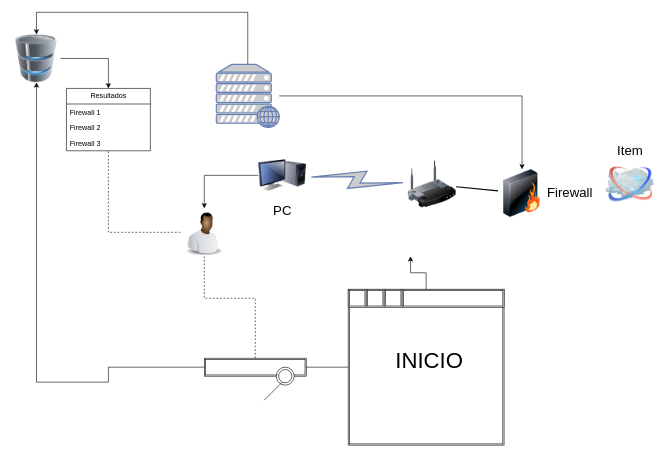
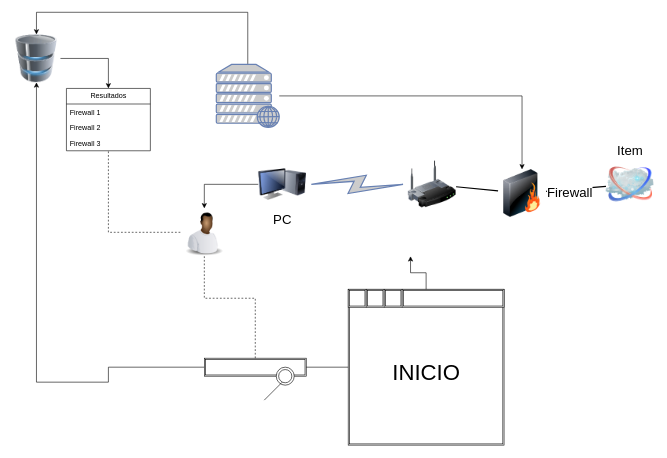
  <mxCell id="0" />
  <mxCell id="1" parent="0" />
  <mxCell id="2" style="edgeStyle=none;rounded=0;html=1;labelBackgroundColor=none;endArrow=none;strokeWidth=2;fontFamily=Verdana;fontSize=22" edge="1" parent="1" source="3" target="6"><mxGeometry relative="1" as="geometry" /></mxCell>
  <mxCell id="3" value="" style="image;html=1;labelBackgroundColor=#ffffff;image=img/lib/clip_art/networking/Wireless_Router_128x128.png;rounded=1;shadow=0;comic=0;strokeWidth=2;fontSize=22" vertex="1" parent="1"><mxGeometry x="680" y="267" width="80" height="80" as="geometry" /></mxCell>
  <mxCell id="4" value="Item" style="image;html=1;labelBackgroundColor=#ffffff;image=img/lib/clip_art/networking/Cloud_128x128.png;rounded=1;shadow=0;comic=0;strokeWidth=2;fontSize=22;labelPosition=center;verticalLabelPosition=top;align=center;verticalAlign=bottom;" vertex="1" parent="1"><mxGeometry x="1010" y="267" width="80" height="80" as="geometry" /></mxCell>
+ <mxCell id="5" style="edgeStyle=none;rounded=0;html=1;labelBackgroundColor=none;endArrow=none;strokeWidth=2;fontFamily=Verdana;fontSize=22" edge="1" parent="1" source="6" target="4"><mxGeometry relative="1" as="geometry" /></mxCell>
  <mxCell id="6" value="Firewall" style="image;html=1;labelBackgroundColor=#ffffff;image=img/lib/clip_art/networking/Firewall_128x128.png;rounded=1;shadow=0;comic=0;strokeWidth=2;fontSize=22;labelPosition=right;verticalLabelPosition=middle;align=left;verticalAlign=middle;" vertex="1" parent="1"><mxGeometry x="830" y="282" width="80" height="80" as="geometry" /></mxCell>
  <mxCell id="7" style="edgeStyle=orthogonalEdgeStyle;rounded=0;orthogonalLoop=1;jettySize=auto;html=1;exitX=0;exitY=0.5;exitDx=0;exitDy=0;entryX=0.5;entryY=0;entryDx=0;entryDy=0;" edge="1" parent="1" source="8" target="13"><mxGeometry relative="1" as="geometry" /></mxCell>
- <mxCell id="8" value="PC" style="image;html=1;labelBackgroundColor=#ffffff;image=img/lib/clip_art/computers/Monitor_Tower_128x128.png;rounded=1;shadow=0;comic=0;strokeWidth=2;fontSize=22" vertex="1" parent="1"><mxGeometry x="430" y="252" width="80" height="80" as="geometry" /></mxCell>
+ <mxCell id="8" value="PC" style="image;html=1;labelBackgroundColor=#ffffff;image=img/lib/clip_art/computers/Monitor_Tower_128x128.png;rounded=1;shadow=0;comic=0;strokeWidth=2;fontSize=22" vertex="1" parent="1"><mxGeometry x="430" y="267" width="80" height="80" as="geometry" /></mxCell>
  <mxCell id="9" value="" style="html=1;fillColor=#CCCCCC;strokeColor=#6881B3;gradientColor=none;gradientDirection=north;strokeWidth=2;shape=mxgraph.networks.comm_link_edge;html=1;labelBackgroundColor=none;endArrow=none;fontFamily=Verdana;fontSize=22;fontColor=#000000;fontStyle=1" edge="1" parent="1" source="8" target="3"><mxGeometry width="100" height="100" relative="1" as="geometry"><mxPoint x="610" y="608.957" as="sourcePoint" /><mxPoint x="760" y="635.043" as="targetPoint" /></mxGeometry></mxCell>
  <mxCell id="10" style="edgeStyle=orthogonalEdgeStyle;rounded=0;orthogonalLoop=1;jettySize=auto;html=1;" edge="1" parent="1" source="12" target="6"><mxGeometry relative="1" as="geometry" /></mxCell>
  <mxCell id="11" style="edgeStyle=orthogonalEdgeStyle;rounded=0;orthogonalLoop=1;jettySize=auto;html=1;" edge="1" parent="1" source="12" target="15"><mxGeometry relative="1" as="geometry"><Array as="points"><mxPoint x="413" y="20" /><mxPoint x="60" y="20" /></Array></mxGeometry></mxCell>
  <mxCell id="12" value="" style="fontColor=#0066CC;verticalAlign=top;verticalLabelPosition=bottom;labelPosition=center;align=center;html=1;outlineConnect=0;fillColor=#CCCCCC;strokeColor=#6881B3;gradientColor=none;gradientDirection=north;strokeWidth=2;shape=mxgraph.networks.web_server;" vertex="1" parent="1"><mxGeometry x="360" y="107" width="105" height="105" as="geometry" /></mxCell>
  <mxCell id="13" value="" style="image;html=1;image=img/lib/clip_art/people/Worker_Black_128x128.png" vertex="1" parent="1"><mxGeometry x="300" y="347" width="80" height="80" as="geometry" /></mxCell>
  <mxCell id="14" style="edgeStyle=orthogonalEdgeStyle;rounded=0;orthogonalLoop=1;jettySize=auto;html=1;" edge="1" parent="1" source="15" target="26"><mxGeometry relative="1" as="geometry" /></mxCell>
  <mxCell id="15" value="" style="image;html=1;image=img/lib/clip_art/computers/Database_128x128.png" vertex="1" parent="1"><mxGeometry x="20" y="57" width="80" height="80" as="geometry" /></mxCell>
  <mxCell id="16" value="" style="shape=ext;double=1;whiteSpace=wrap;html=1;aspect=fixed;" vertex="1" parent="1"><mxGeometry x="580" y="482" width="260" height="260" as="geometry" /></mxCell>
  <mxCell id="17" value="" style="shape=ext;double=1;whiteSpace=wrap;html=1;aspect=fixed;" vertex="1" parent="1"><mxGeometry x="580" y="482" width="30" height="30" as="geometry" /></mxCell>
  <mxCell id="18" value="" style="shape=ext;double=1;whiteSpace=wrap;html=1;aspect=fixed;" vertex="1" parent="1"><mxGeometry x="610" y="482" width="30" height="30" as="geometry" /></mxCell>
  <mxCell id="19" value="" style="shape=ext;double=1;whiteSpace=wrap;html=1;aspect=fixed;" vertex="1" parent="1"><mxGeometry x="640" y="482" width="30" height="30" as="geometry" /></mxCell>
  <mxCell id="20" value="" style="shape=ext;double=1;rounded=0;whiteSpace=wrap;html=1;" vertex="1" parent="1"><mxGeometry x="670" y="482" width="170" height="30" as="geometry" /></mxCell>
- <mxCell id="21" value="INICIO" style="text;html=1;align=center;verticalAlign=middle;whiteSpace=wrap;rounded=0;fontSize=37;" vertex="1" parent="1"><mxGeometry x="627.5" y="552" width="175" height="100" as="geometry" /></mxCell>
+ <mxCell id="21" value="INICIO" style="text;html=1;align=center;verticalAlign=middle;whiteSpace=wrap;rounded=0;fontSize=37;" vertex="1" parent="1"><mxGeometry x="622.5" y="572" width="175" height="100" as="geometry" /></mxCell>
  <mxCell id="22" style="edgeStyle=orthogonalEdgeStyle;rounded=0;orthogonalLoop=1;jettySize=auto;html=1;" edge="1" parent="1" source="23" target="15"><mxGeometry relative="1" as="geometry"><Array as="points"><mxPoint x="180" y="637" /><mxPoint x="60" y="637" /></Array></mxGeometry></mxCell>
  <mxCell id="23" value="" style="shape=ext;double=1;rounded=0;whiteSpace=wrap;html=1;" vertex="1" parent="1"><mxGeometry x="340" y="597" width="170" height="30" as="geometry" /></mxCell>
  <mxCell id="24" value="" style="endArrow=none;html=1;rounded=0;" edge="1" parent="1" source="23" target="16"><mxGeometry width="50" height="50" relative="1" as="geometry"><mxPoint x="810" y="557" as="sourcePoint" /><mxPoint x="860" y="507" as="targetPoint" /></mxGeometry></mxCell>
  <mxCell id="25" style="edgeStyle=orthogonalEdgeStyle;rounded=0;orthogonalLoop=1;jettySize=auto;html=1;" edge="1" parent="1" source="16" target="34"><mxGeometry relative="1" as="geometry"><mxPoint x="910" y="612" as="targetPoint" /></mxGeometry></mxCell>
  <mxCell id="26" value="Resultados" style="swimlane;fontStyle=0;childLayout=stackLayout;horizontal=1;startSize=26;fillColor=none;horizontalStack=0;resizeParent=1;resizeParentMax=0;resizeLast=0;collapsible=1;marginBottom=0;html=1;" vertex="1" parent="1"><mxGeometry x="110" y="147" width="140" height="104" as="geometry" /></mxCell>
  <mxCell id="27" value="Firewall 1" style="text;strokeColor=none;fillColor=none;align=left;verticalAlign=top;spacingLeft=4;spacingRight=4;overflow=hidden;rotatable=0;points=[[0,0.5],[1,0.5]];portConstraint=eastwest;whiteSpace=wrap;html=1;" vertex="1" parent="26"><mxGeometry y="26" width="140" height="26" as="geometry" /></mxCell>
  <mxCell id="28" value="Firewall 2" style="text;strokeColor=none;fillColor=none;align=left;verticalAlign=top;spacingLeft=4;spacingRight=4;overflow=hidden;rotatable=0;points=[[0,0.5],[1,0.5]];portConstraint=eastwest;whiteSpace=wrap;html=1;" vertex="1" parent="26"><mxGeometry y="52" width="140" height="26" as="geometry" /></mxCell>
  <mxCell id="29" value="Firewall 3" style="text;strokeColor=none;fillColor=none;align=left;verticalAlign=top;spacingLeft=4;spacingRight=4;overflow=hidden;rotatable=0;points=[[0,0.5],[1,0.5]];portConstraint=eastwest;whiteSpace=wrap;html=1;" vertex="1" parent="26"><mxGeometry y="78" width="140" height="26" as="geometry" /></mxCell>
  <mxCell id="30" value="" style="endArrow=none;dashed=1;html=1;rounded=0;" edge="1" parent="1" source="23" target="13"><mxGeometry width="50" height="50" relative="1" as="geometry"><mxPoint x="250" y="687" as="sourcePoint" /><mxPoint x="300" y="637" as="targetPoint" /><Array as="points"><mxPoint x="425" y="497" /><mxPoint x="340" y="497" /></Array></mxGeometry></mxCell>
  <mxCell id="31" value="" style="endArrow=none;dashed=1;html=1;rounded=0;" edge="1" parent="1" source="13" target="26"><mxGeometry width="50" height="50" relative="1" as="geometry"><mxPoint x="430" y="197" as="sourcePoint" /><mxPoint x="480" y="147" as="targetPoint" /><Array as="points"><mxPoint x="180" y="387" /></Array></mxGeometry></mxCell>
  <mxCell id="32" value="" style="ellipse;shape=doubleEllipse;whiteSpace=wrap;html=1;aspect=fixed;" vertex="1" parent="1"><mxGeometry x="460" y="612" width="30" height="30" as="geometry" /></mxCell>
  <mxCell id="33" value="" style="endArrow=none;html=1;rounded=0;" edge="1" parent="1"><mxGeometry width="50" height="50" relative="1" as="geometry"><mxPoint x="440" y="667" as="sourcePoint" /><mxPoint x="470" y="637" as="targetPoint" /></mxGeometry></mxCell>
  <mxCell id="34" value="" style="shape=image;html=1;verticalAlign=top;verticalLabelPosition=bottom;labelBackgroundColor=#ffffff;imageAspect=0;aspect=fixed;image=https://cdn2.iconfinder.com/data/icons/circle-icons-1/64/email-128.png" vertex="1" parent="1"><mxGeometry x="660" y="379" width="48" height="48" as="geometry" /></mxCell>
